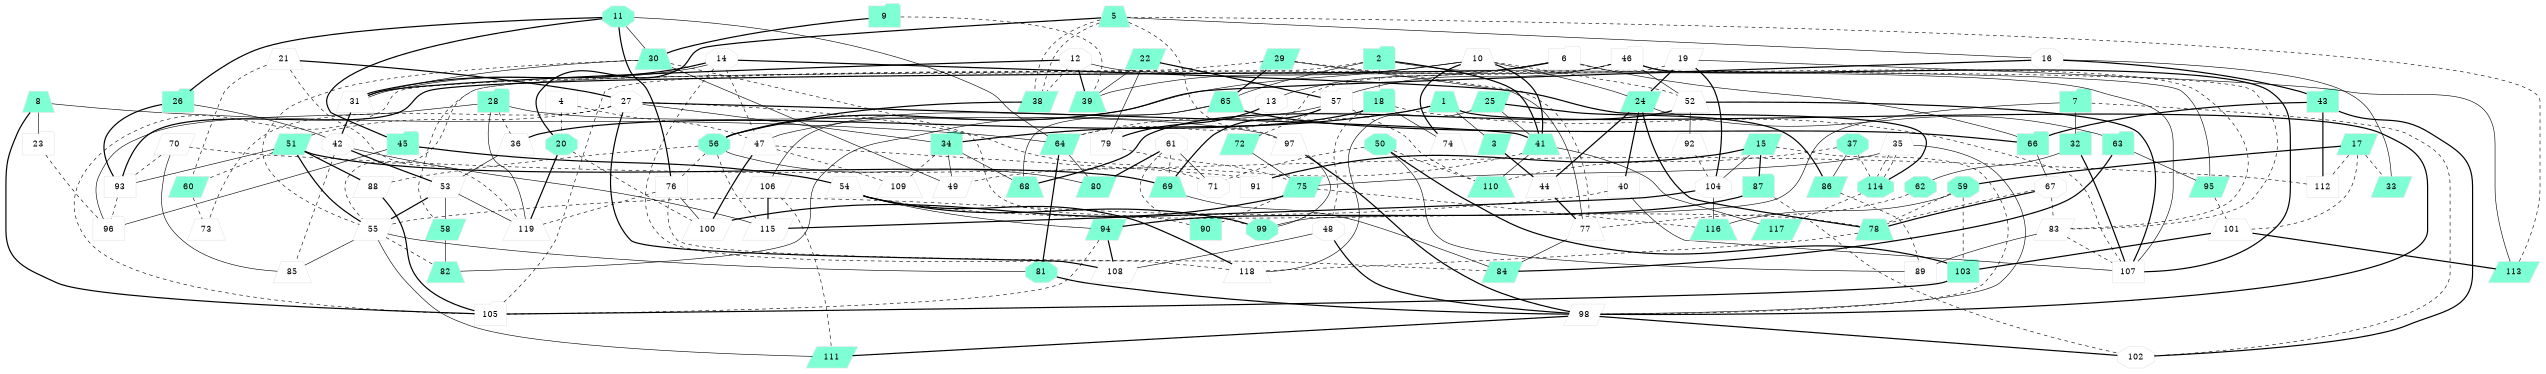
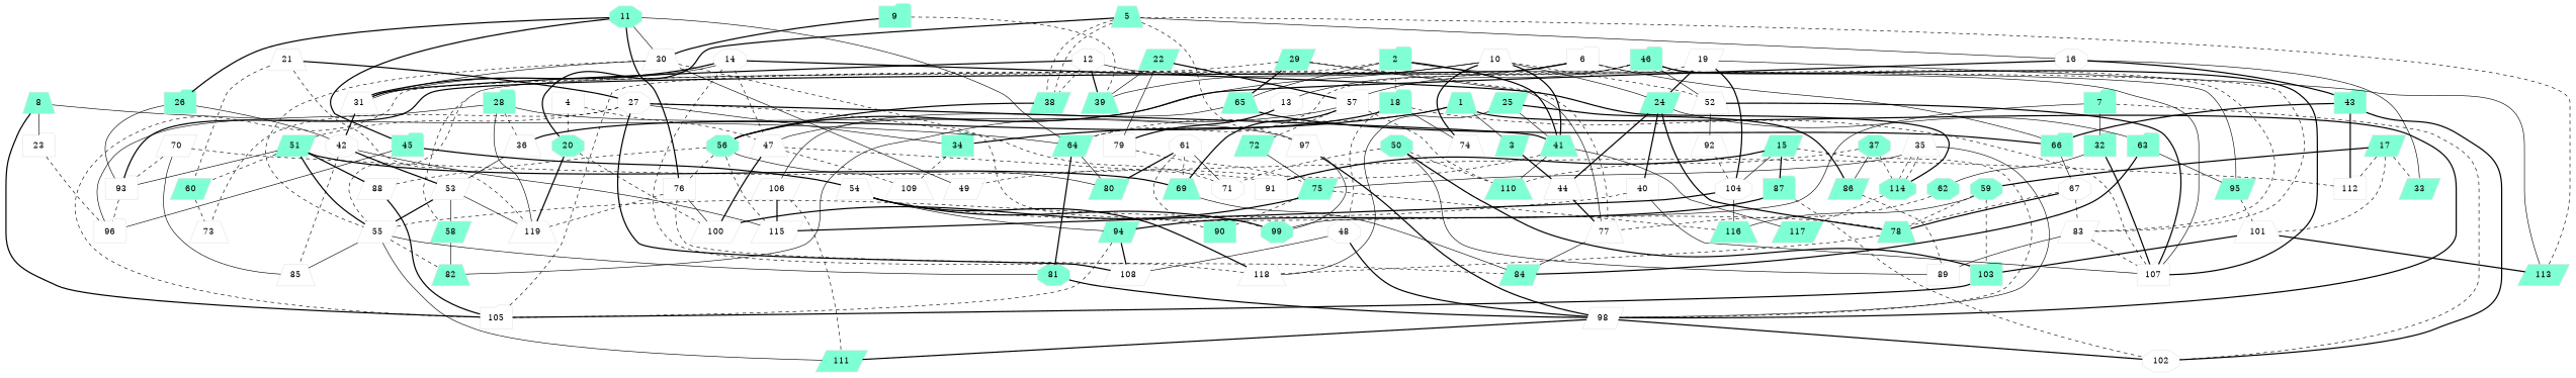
  graph {
    node [color=gray90 fillcolor=aquamarine shape=parallelogram style=filled]
    edge [style=dashed]
    1 [shape=trapezium]
    3
    34 [shape=folder]
    64
    98 [fillcolor=white]
    44 [fillcolor=white shape=trapezium]
    49 [fillcolor=white]
-   68 [shape=trapezium]
    109 [fillcolor=white shape=trapezium]
    81 [shape=octagon]
    80
    102 [fillcolor=white shape=octagon]
    111
    2 [shape=folder]
    18 [shape=folder]
    41 [shape=trapezium]
    58
    65 [shape=trapezium]
    95
    74 [fillcolor=white shape=trapezium]
    107 [fillcolor=white shape=folder]
    36 [fillcolor=white shape=trapezium]
    48 [fillcolor=white shape=octagon]
    110 [shape=trapezium]
    117
    82 [shape=trapezium]
    66 [shape=folder]
    106 [fillcolor=white]
    101 [fillcolor=white shape=trapezium]
    77 [fillcolor=white shape=trapezium]
    4 [fillcolor=white shape=folder]
    20 [shape=octagon]
    47 [fillcolor=white shape=trapezium]
    100 [fillcolor=white]
    119 [fillcolor=white shape=trapezium]
    91 [fillcolor=white shape=folder]
    5 [shape=trapezium]
    16 [fillcolor=white shape=octagon]
    38
    97 [fillcolor=white shape=trapezium]
    113
    33
    43 [shape=folder]
    56 [shape=octagon]
    99 [shape=octagon]
    6 [fillcolor=white shape=folder]
    13 [fillcolor=white shape=octagon]
    83 [fillcolor=white]
    93 [fillcolor=white shape=folder]
    79 [fillcolor=white shape=folder]
    67 [fillcolor=white shape=octagon]
    89 [fillcolor=white shape=folder]
    96 [fillcolor=white shape=folder]
    7 [shape=folder]
    32 [shape=folder]
    62 [shape=octagon]
    8 [shape=trapezium]
    23 [fillcolor=white shape=folder]
    105 [fillcolor=white shape=folder]
    9 [shape=folder]
-   30 [shape=trapezium]
+   30 [fillcolor=white shape=trapezium]
    39 [shape=trapezium]
    31 [fillcolor=white shape=trapezium]
    55 [fillcolor=white]
    90 [shape=folder]
    10 [fillcolor=white shape=trapezium]
    24
    52 [fillcolor=white shape=trapezium]
    40 [fillcolor=white shape=folder]
    63 [shape=folder]
    78 [shape=trapezium]
    92 [fillcolor=white shape=trapezium]
    11 [shape=octagon]
    26 [shape=folder]
    45 [shape=folder]
    76 [fillcolor=white shape=folder]
    42 [fillcolor=white shape=octagon]
    54 [fillcolor=white shape=trapezium]
    84
    12 [fillcolor=white shape=octagon]
    75
    116 [shape=trapezium]
    14 [fillcolor=white shape=octagon]
    114 [shape=octagon]
    118 [fillcolor=white shape=trapezium]
    15
    87 [shape=folder]
    104 [fillcolor=white shape=octagon]
    94
    115 [fillcolor=white]
    112 [fillcolor=white shape=folder]
    88 [fillcolor=white]
    17
    59 [shape=octagon]
    103 [shape=folder]
    53 [fillcolor=white]
    108 [fillcolor=white]
    19 [fillcolor=white]
    85 [fillcolor=white shape=trapezium]
    21 [fillcolor=white shape=trapezium]
    27 [fillcolor=white shape=octagon]
    60
    51
    71 [fillcolor=white shape=octagon]
    73 [fillcolor=white shape=trapezium]
    22
    57 [fillcolor=white shape=folder]
    69 [shape=trapezium]
    72
    25
    86
    28 [shape=folder]
    29
    35 [fillcolor=white shape=trapezium]
    37 [shape=octagon]
-   46 [fillcolor=white shape=folder]
+   46 [shape=folder]
    50 [shape=octagon]
    61 [fillcolor=white shape=octagon]
    70 [fillcolor=white]
    1 -- 3 [style=solid]
    1 -- 34 [style=bold]
    1 -- 64
    1 -- 98 [style=bold]
    3 -- 44 [style=bold]
-   34 -- 49 [style=solid]
-   34 -- 68 [style=solid]
    34 -- 109
    64 -- 81 [style=bold]
    64 -- 80 [style=solid]
    98 -- 102 [style=bold]
    98 -- 111 [style=bold]
    44 -- 77 [style=bold]
    81 -- 98 [style=bold]
    2 -- 18
    2 -- 41 [style=bold]
    2 -- 58
    2 -- 65 [style=solid]
    2 -- 95 [style=solid]
    18 -- 74 [style=solid]
    18 -- 107
    18 -- 36 [style=bold]
    18 -- 48
    41 -- 49
    41 -- 110 [style=solid]
    41 -- 117 [style=solid]
    58 -- 82 [style=solid]
-   65 -- 68 [style=solid]
    65 -- 66 [style=bold]
    65 -- 106 [style=solid]
    95 -- 101
    36 -- 53 [style=solid]
    48 -- 98 [style=bold]
    48 -- 108 [style=solid]
    66 -- 67 [style=solid]
    106 -- 111
    106 -- 115 [style=bold]
    101 -- 113 [style=bold]
    101 -- 103 [style=bold]
    77 -- 84 [style=solid]
    4 -- 20
    4 -- 47
    20 -- 100
    20 -- 119 [style=bold]
    47 -- 109
    47 -- 100 [style=bold]
    47 -- 91
    5 -- 20 [style=bold]
    5 -- 16 [style=solid]
    5 -- 38
    5 -- 38
    5 -- 97
    5 -- 113
    16 -- 33 [style=solid]
    16 -- 43 [style=bold]
    16 -- 56 [style=bold]
    38 -- 56 [style=bold]
    97 -- 98 [style=bold]
    97 -- 99 [style=solid]
    43 -- 102 [style=bold]
    43 -- 66 [style=bold]
    43 -- 112 [style=bold]
    56 -- 80 [style=solid]
    56 -- 76
    56 -- 115
    56 -- 88
    6 -- 66 [style=solid]
    6 -- 13 [style=solid]
    6 -- 83
    6 -- 93 [style=bold]
    13 -- 79 [style=bold]
    83 -- 107
    83 -- 89 [style=solid]
    93 -- 96
    79 -- 75
    67 -- 83
    67 -- 78
    67 -- 78 [style=bold]
    7 -- 102
    7 -- 99 [style=solid]
    7 -- 32 [style=solid]
    32 -- 107 [style=bold]
    32 -- 62 [style=solid]
    62 -- 77
    8 -- 64 [style=solid]
    8 -- 23 [style=solid]
    8 -- 105 [style=bold]
    23 -- 96
    9 -- 30 [style=bold]
    9 -- 39
    30 -- 49 [style=solid]
    30 -- 31 [style=solid]
    30 -- 55
    30 -- 90
    31 -- 42 [style=bold]
    55 -- 81 [style=solid]
    55 -- 111 [style=solid]
    55 -- 82
    55 -- 85 [style=solid]
    10 -- 41 [style=bold]
    10 -- 74 [style=bold]
    10 -- 47 [style=solid]
    10 -- 39 [style=solid]
    10 -- 24 [style=solid]
    10 -- 52
    24 -- 44 [style=bold]
    24 -- 40 [style=bold]
    24 -- 63 [style=solid]
    24 -- 78 [style=bold]
-   52 -- 68 [style=bold]
    52 -- 107 [style=bold]
    52 -- 92 [style=solid]
    40 -- 107 [style=solid]
    40 -- 55
    63 -- 95 [style=solid]
    63 -- 84 [style=bold]
    78 -- 118
    92 -- 104
    11 -- 64 [style=solid]
    11 -- 30 [style=solid]
    11 -- 26 [style=bold]
    11 -- 45 [style=bold]
    11 -- 76 [style=bold]
-   26 -- 93 [style=bold]
+   26 -- 93 [style=solid]
    26 -- 42 [style=solid]
    45 -- 96 [style=solid]
    45 -- 54 [style=bold]
    76 -- 100 [style=solid]
    76 -- 119
    76 -- 84
    42 -- 115 [style=solid]
    42 -- 53 [style=bold]
    42 -- 85
    54 -- 99 [style=bold]
    54 -- 78
    54 -- 118 [style=bold]
    54 -- 94 [style=solid]
    12 -- 107 [style=solid]
    12 -- 38
    12 -- 39 [style=bold]
    12 -- 31 [style=bold]
    75 -- 100 [style=bold]
    75 -- 90
    75 -- 116
    14 -- 47
    14 -- 31 [style=bold]
    14 -- 31 [style=solid]
    14 -- 114 [style=bold]
    14 -- 118
    114 -- 117
    15 -- 98
    15 -- 91 [style=bold]
    15 -- 87 [style=bold]
    15 -- 104 [style=solid]
    87 -- 102
    87 -- 94 [style=bold]
    104 -- 116 [style=solid]
    104 -- 115 [style=bold]
    94 -- 105
    94 -- 108 [style=bold]
    88 -- 105 [style=bold]
    17 -- 101
    17 -- 33
    17 -- 112
    17 -- 59 [style=bold]
    59 -- 78
    59 -- 116 [style=solid]
    59 -- 103
    103 -- 105 [style=bold]
    53 -- 58 [style=solid]
    53 -- 119 [style=solid]
    53 -- 55 [style=bold]
    19 -- 113 [style=solid]
    19 -- 55
    19 -- 24 [style=bold]
    19 -- 104 [style=bold]
    21 -- 119
    21 -- 27 [style=bold]
    21 -- 60
    27 -- 34 [style=solid]
    27 -- 41 [style=bold]
    27 -- 108 [style=bold]
    27 -- 51
    27 -- 71
    27 -- 73
    60 -- 73
    51 -- 93 [style=solid]
    51 -- 55 [style=bold]
    51 -- 88 [style=bold]
    51 -- 60
    51 -- 69 [style=bold]
    22 -- 79 [style=solid]
    22 -- 39 [style=solid]
    22 -- 57 [style=bold]
    57 -- 110
    57 -- 82 [style=solid]
    57 -- 69 [style=bold]
    57 -- 72
    69 -- 84 [style=solid]
    72 -- 75 [style=solid]
    25 -- 41 [style=solid]
    25 -- 118 [style=solid]
    25 -- 86 [style=bold]
    86 -- 89
    28 -- 36
    28 -- 119 [style=solid]
    28 -- 97 [style=solid]
    28 -- 96 [style=solid]
    29 -- 65 [style=bold]
    29 -- 77 [style=solid]
    29 -- 77
    29 -- 105
    35 -- 98 [style=solid]
    35 -- 75 [style=solid]
    35 -- 114
    35 -- 114
    37 -- 110
    37 -- 114
    37 -- 86 [style=solid]
    46 -- 64
    46 -- 107 [style=bold]
    46 -- 83
    46 -- 105
    46 -- 52 [style=solid]
    46 -- 57 [style=solid]
    50 -- 110
    50 -- 89 [style=solid]
    50 -- 103 [style=bold]
    50 -- 71
    61 -- 80 [style=bold]
    61 -- 99
    61 -- 71 [style=solid]
    61 -- 69
    70 -- 93
    70 -- 112
    70 -- 85 [style=solid]
  }
